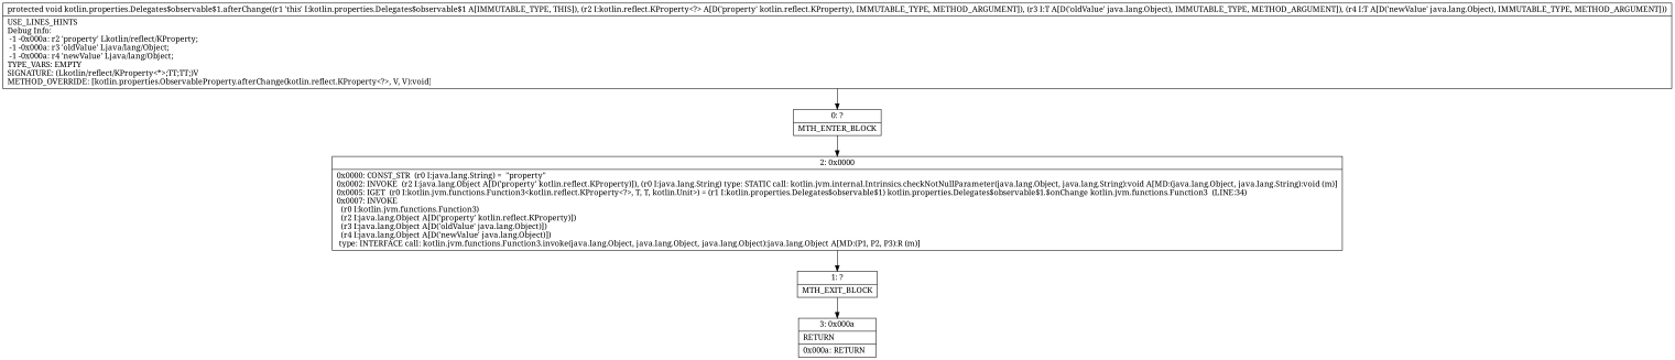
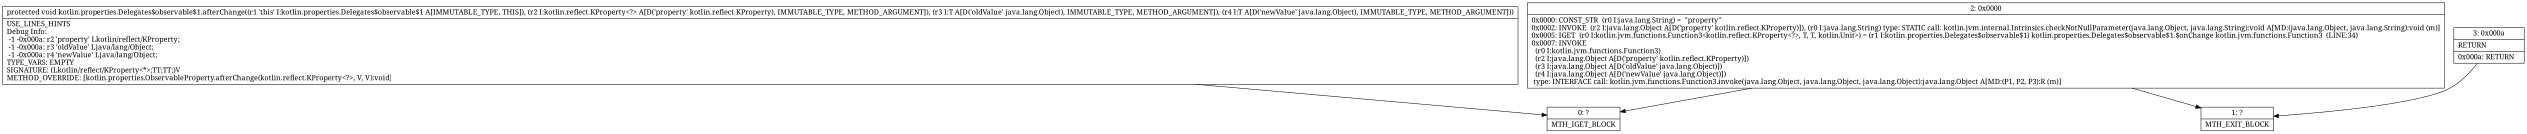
  digraph {
    fontname="Noto Serif"
    node [fontname="Noto Serif" shape=record]
    edge [fontname="Noto Serif"]
-   n1 [label="{0\:\ ?|MTH_ENTER_BLOCK\l}"]
+   n1 [label="{0\:\ ?|MTH_IGET_BLOCK\l}"]
    n2 [label="{2\:\ 0x0000|0x0000: CONST_STR  (r0 I:java.lang.String) =  \"property\" \l0x0002: INVOKE  (r2 I:java.lang.Object A[D('property' kotlin.reflect.KProperty)]), (r0 I:java.lang.String) type: STATIC call: kotlin.jvm.internal.Intrinsics.checkNotNullParameter(java.lang.Object, java.lang.String):void A[MD:(java.lang.Object, java.lang.String):void (m)]\l0x0005: IGET  (r0 I:kotlin.jvm.functions.Function3\<kotlin.reflect.KProperty\<?\>, T, T, kotlin.Unit\>) = (r1 I:kotlin.properties.Delegates$observable$1) kotlin.properties.Delegates$observable$1.$onChange kotlin.jvm.functions.Function3  (LINE:34)\l0x0007: INVOKE  \l  (r0 I:kotlin.jvm.functions.Function3)\l  (r2 I:java.lang.Object A[D('property' kotlin.reflect.KProperty)])\l  (r3 I:java.lang.Object A[D('oldValue' java.lang.Object)])\l  (r4 I:java.lang.Object A[D('newValue' java.lang.Object)])\l type: INTERFACE call: kotlin.jvm.functions.Function3.invoke(java.lang.Object, java.lang.Object, java.lang.Object):java.lang.Object A[MD:(P1, P2, P3):R (m)]\l}"]
    n3 [label="{1\:\ ?|MTH_EXIT_BLOCK\l}"]
    n4 [label="{3\:\ 0x000a|RETURN\l|0x000a: RETURN   \l}"]
    n5 [label="{protected void kotlin.properties.Delegates$observable$1.afterChange((r1 'this' I:kotlin.properties.Delegates$observable$1 A[IMMUTABLE_TYPE, THIS]), (r2 I:kotlin.reflect.KProperty\<?\> A[D('property' kotlin.reflect.KProperty), IMMUTABLE_TYPE, METHOD_ARGUMENT]), (r3 I:T A[D('oldValue' java.lang.Object), IMMUTABLE_TYPE, METHOD_ARGUMENT]), (r4 I:T A[D('newValue' java.lang.Object), IMMUTABLE_TYPE, METHOD_ARGUMENT]))  | USE_LINES_HINTS\lDebug Info:\l  \-1 \-0x000a: r2 'property' Lkotlin\/reflect\/KProperty;\l  \-1 \-0x000a: r3 'oldValue' Ljava\/lang\/Object;\l  \-1 \-0x000a: r4 'newValue' Ljava\/lang\/Object;\lTYPE_VARS: EMPTY\lSIGNATURE: (Lkotlin\/reflect\/KProperty\<*\>;TT;TT;)V\lMETHOD_OVERRIDE: [kotlin.properties.ObservableProperty.afterChange(kotlin.reflect.KProperty\<?\>, V, V):void]\l}"]
-   n1 -> n2
+   n2 -> n1
    n2 -> n3
-   n3 -> n4
+   n4 -> n3
    n5 -> n1
  }
